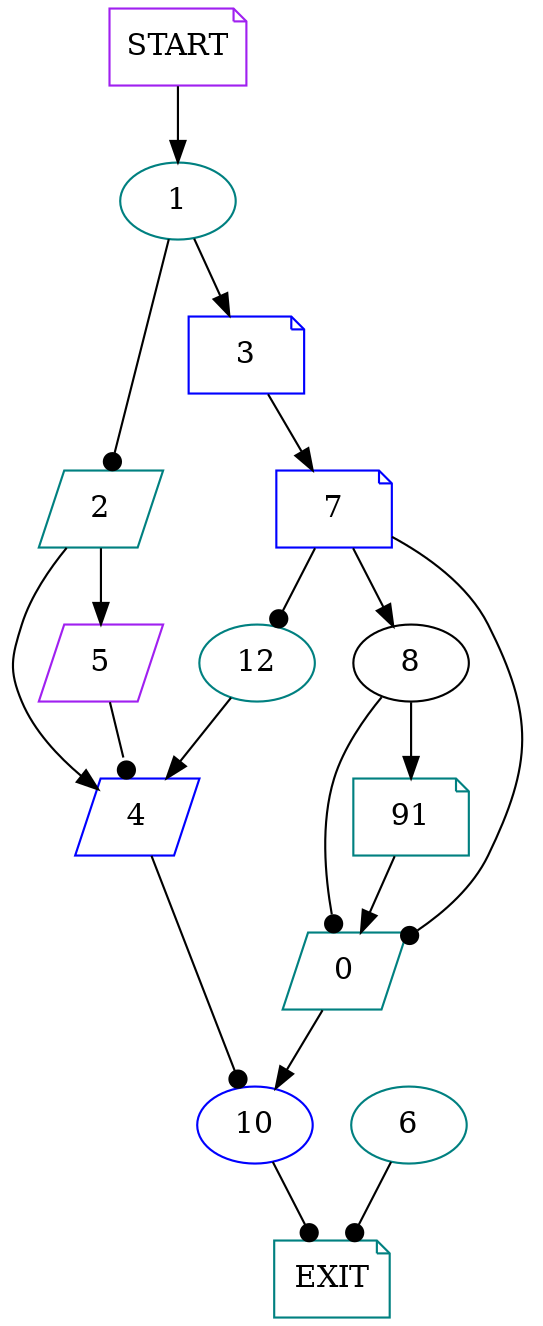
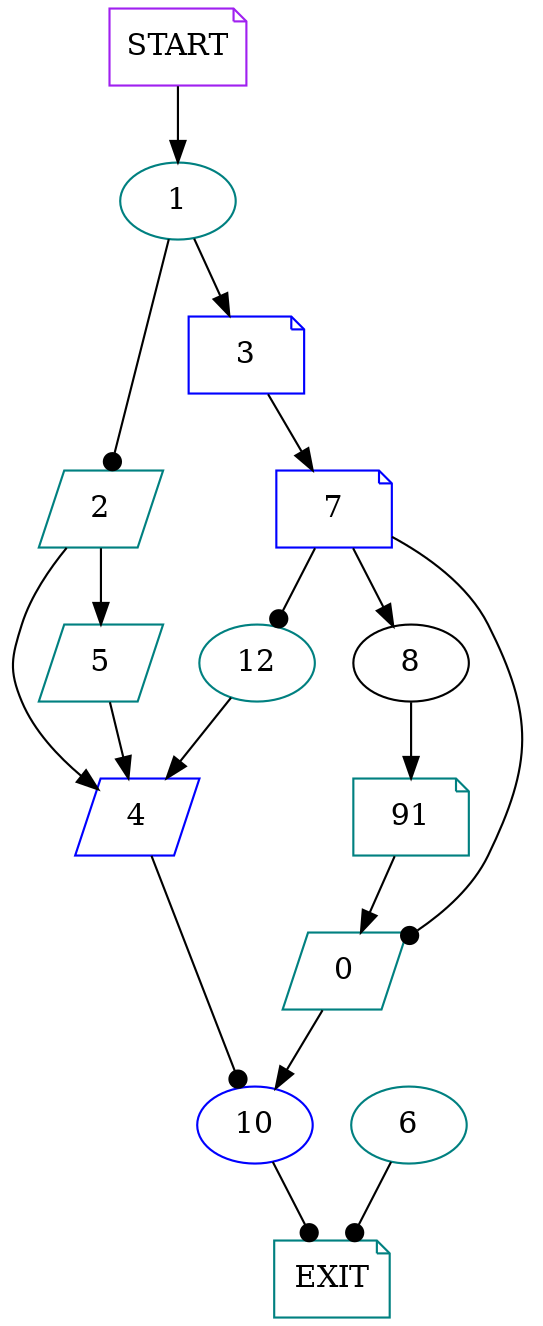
  digraph {
    node [color=teal shape=note]
    edge [arrowhead=normal]
    n1 [color=purple label=START]
    1 [shape=ellipse]
    2 [shape=parallelogram]
    3 [color=blue]
    n5 [label=EXIT]
    4 [color=blue shape=parallelogram]
-   5 [color=purple shape=parallelogram]
+   5 [shape=parallelogram]
    7 [color=blue]
    10 [color=blue shape=ellipse]
    6 [shape=ellipse]
    12 [shape=ellipse]
    8 [color=black shape=ellipse]
    n13 [label=0 shape=parallelogram]
    n14 [label=91]
    n1 -> 1
    1 -> 2 [arrowhead=dot]
    1 -> 3
    2 -> 4
    2 -> 5
    3 -> 7
    4 -> 10 [arrowhead=dot]
-   5 -> 4 [arrowhead=dot]
+   5 -> 4
    7 -> 12 [arrowhead=dot]
    7 -> 8
    7 -> n13 [arrowhead=dot]
    10 -> n5 [arrowhead=dot]
    6 -> n5 [arrowhead=dot]
    12 -> 4
-   8 -> n13 [arrowhead=dot]
    8 -> n14
    n13 -> 10
    n14 -> n13
  }
